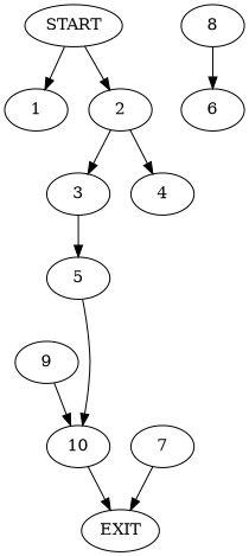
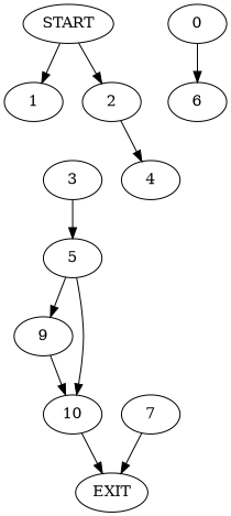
  digraph {
    n1 [label=START]
    1
    2
    n4 [label=EXIT]
    3
    4
    5
    9
    10
    7
-   8
+   8 [label=0]
    6
    n1 -> 1
    n1 -> 2
-   2 -> 3
    2 -> 4
    3 -> 5
+   5 -> 9
    5 -> 10
    9 -> 10
    10 -> n4
    7 -> n4
    8 -> 6
  }
